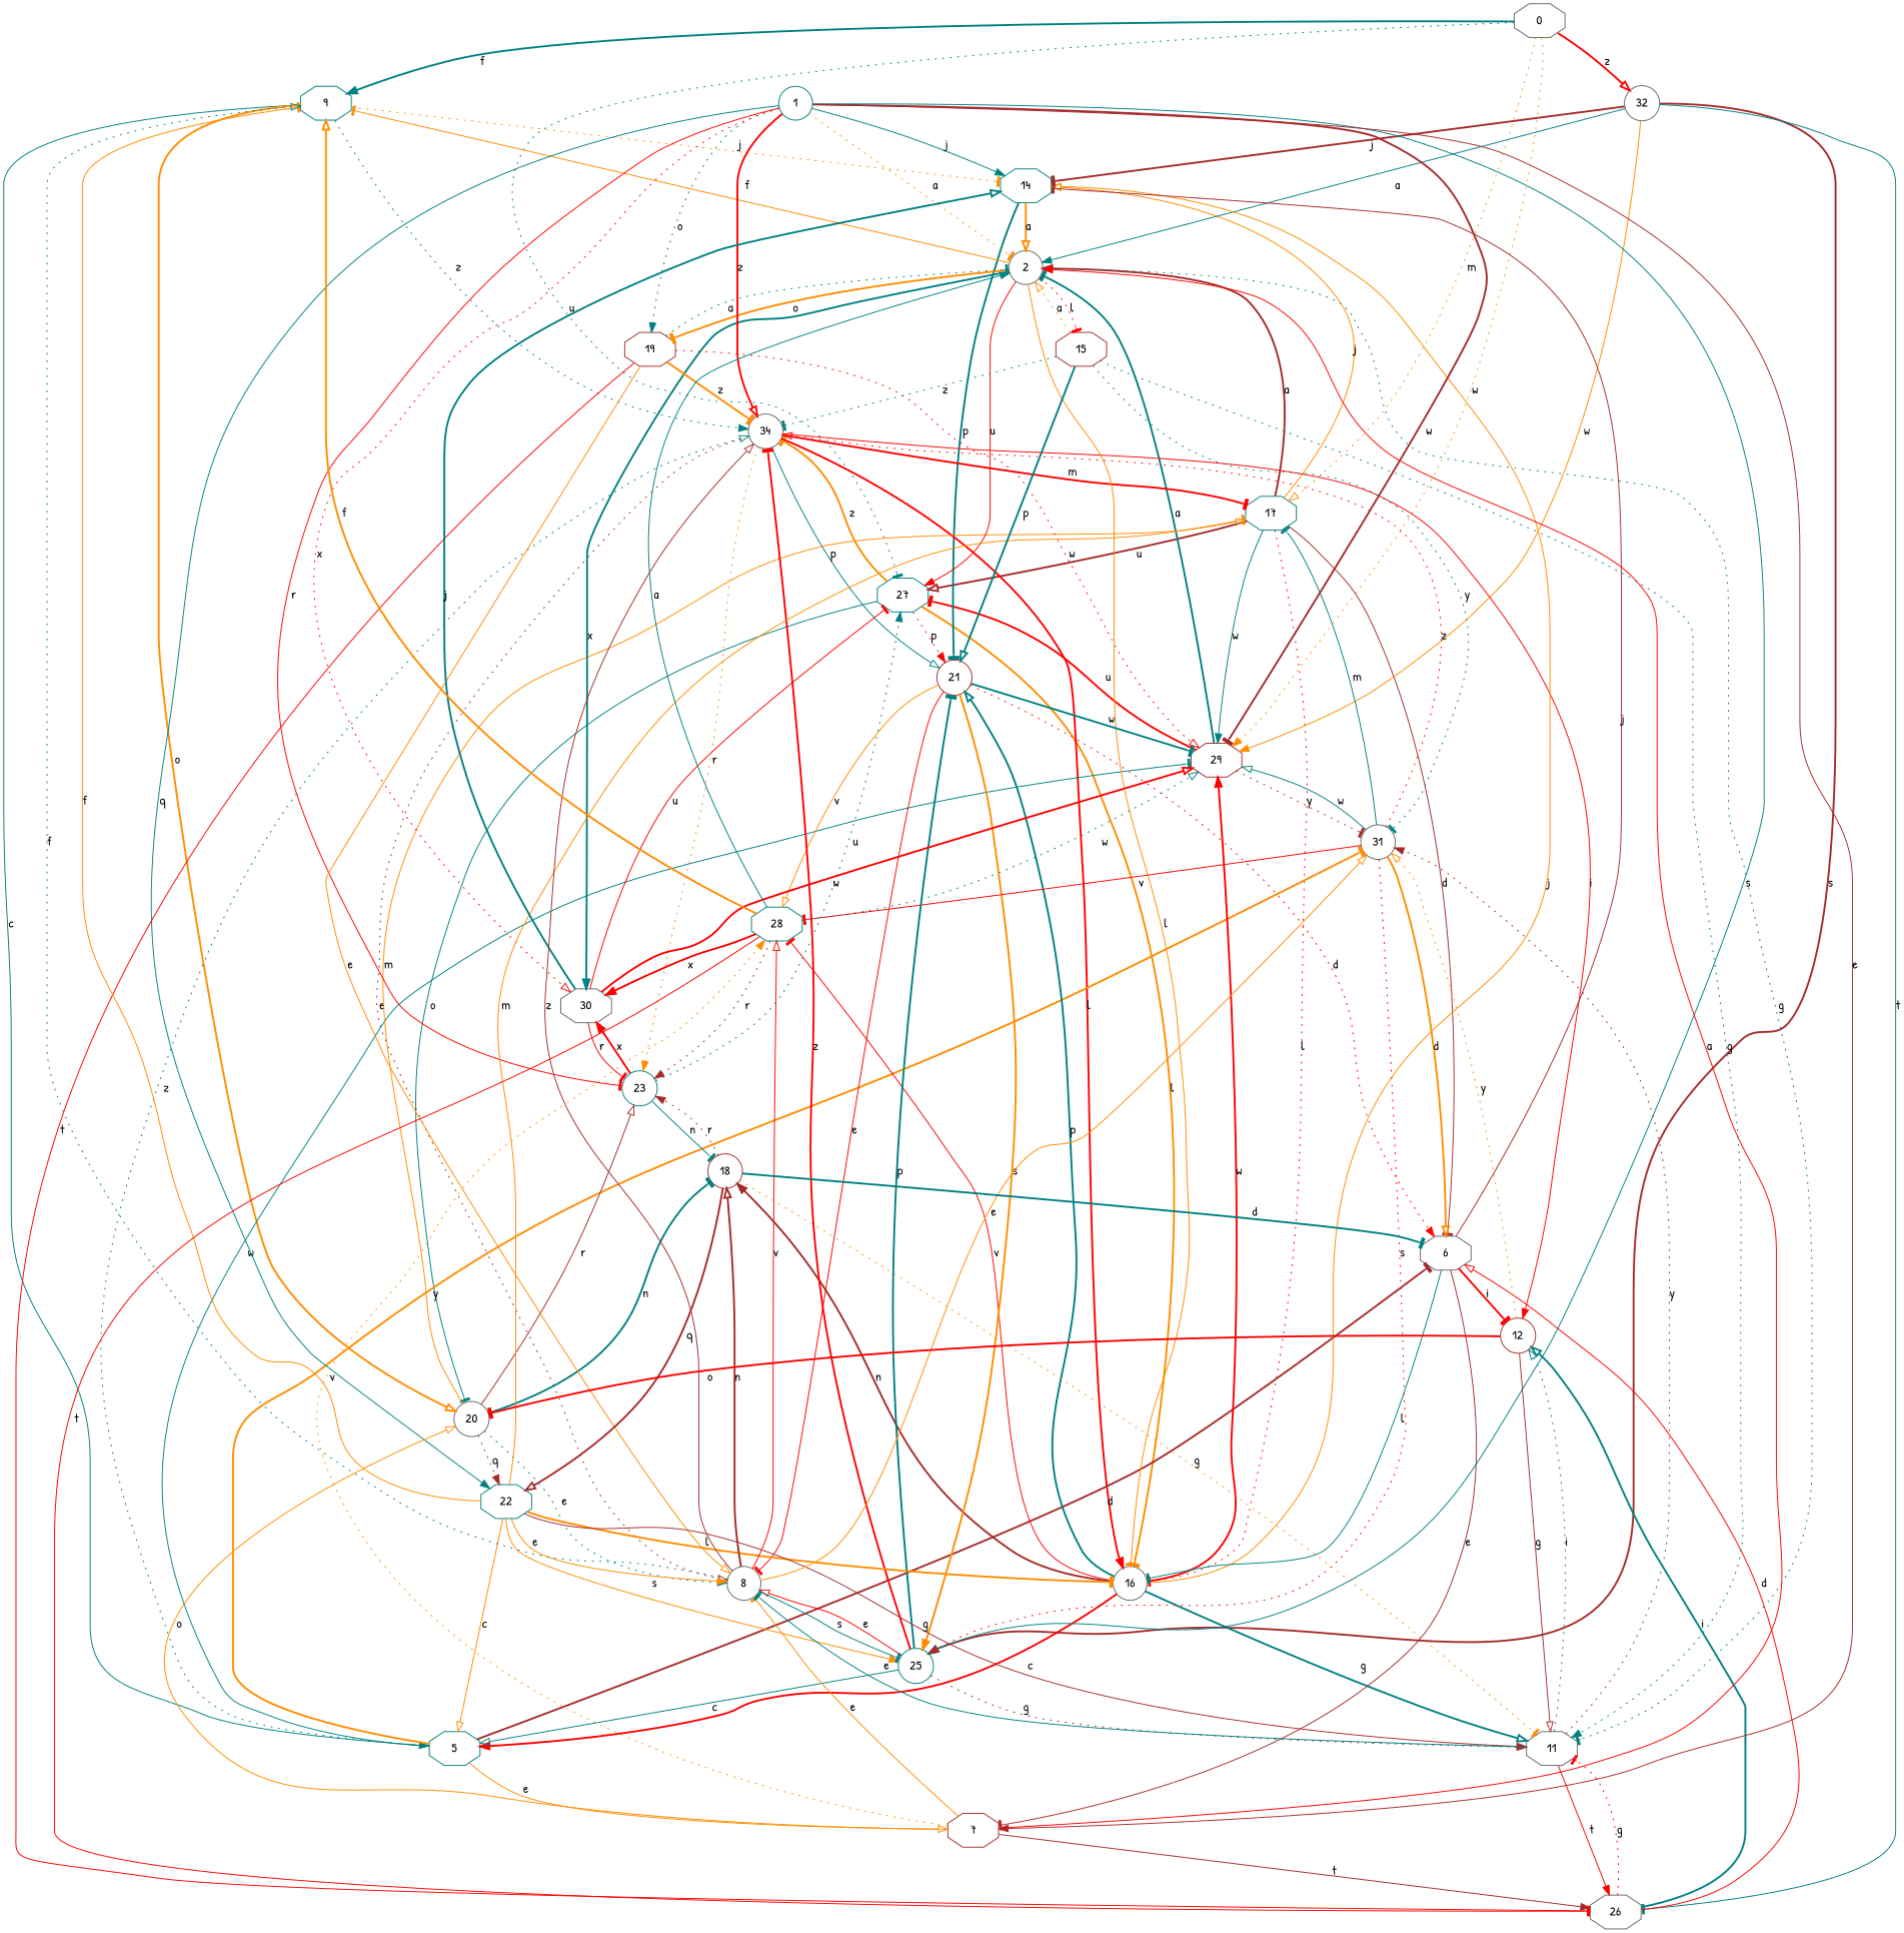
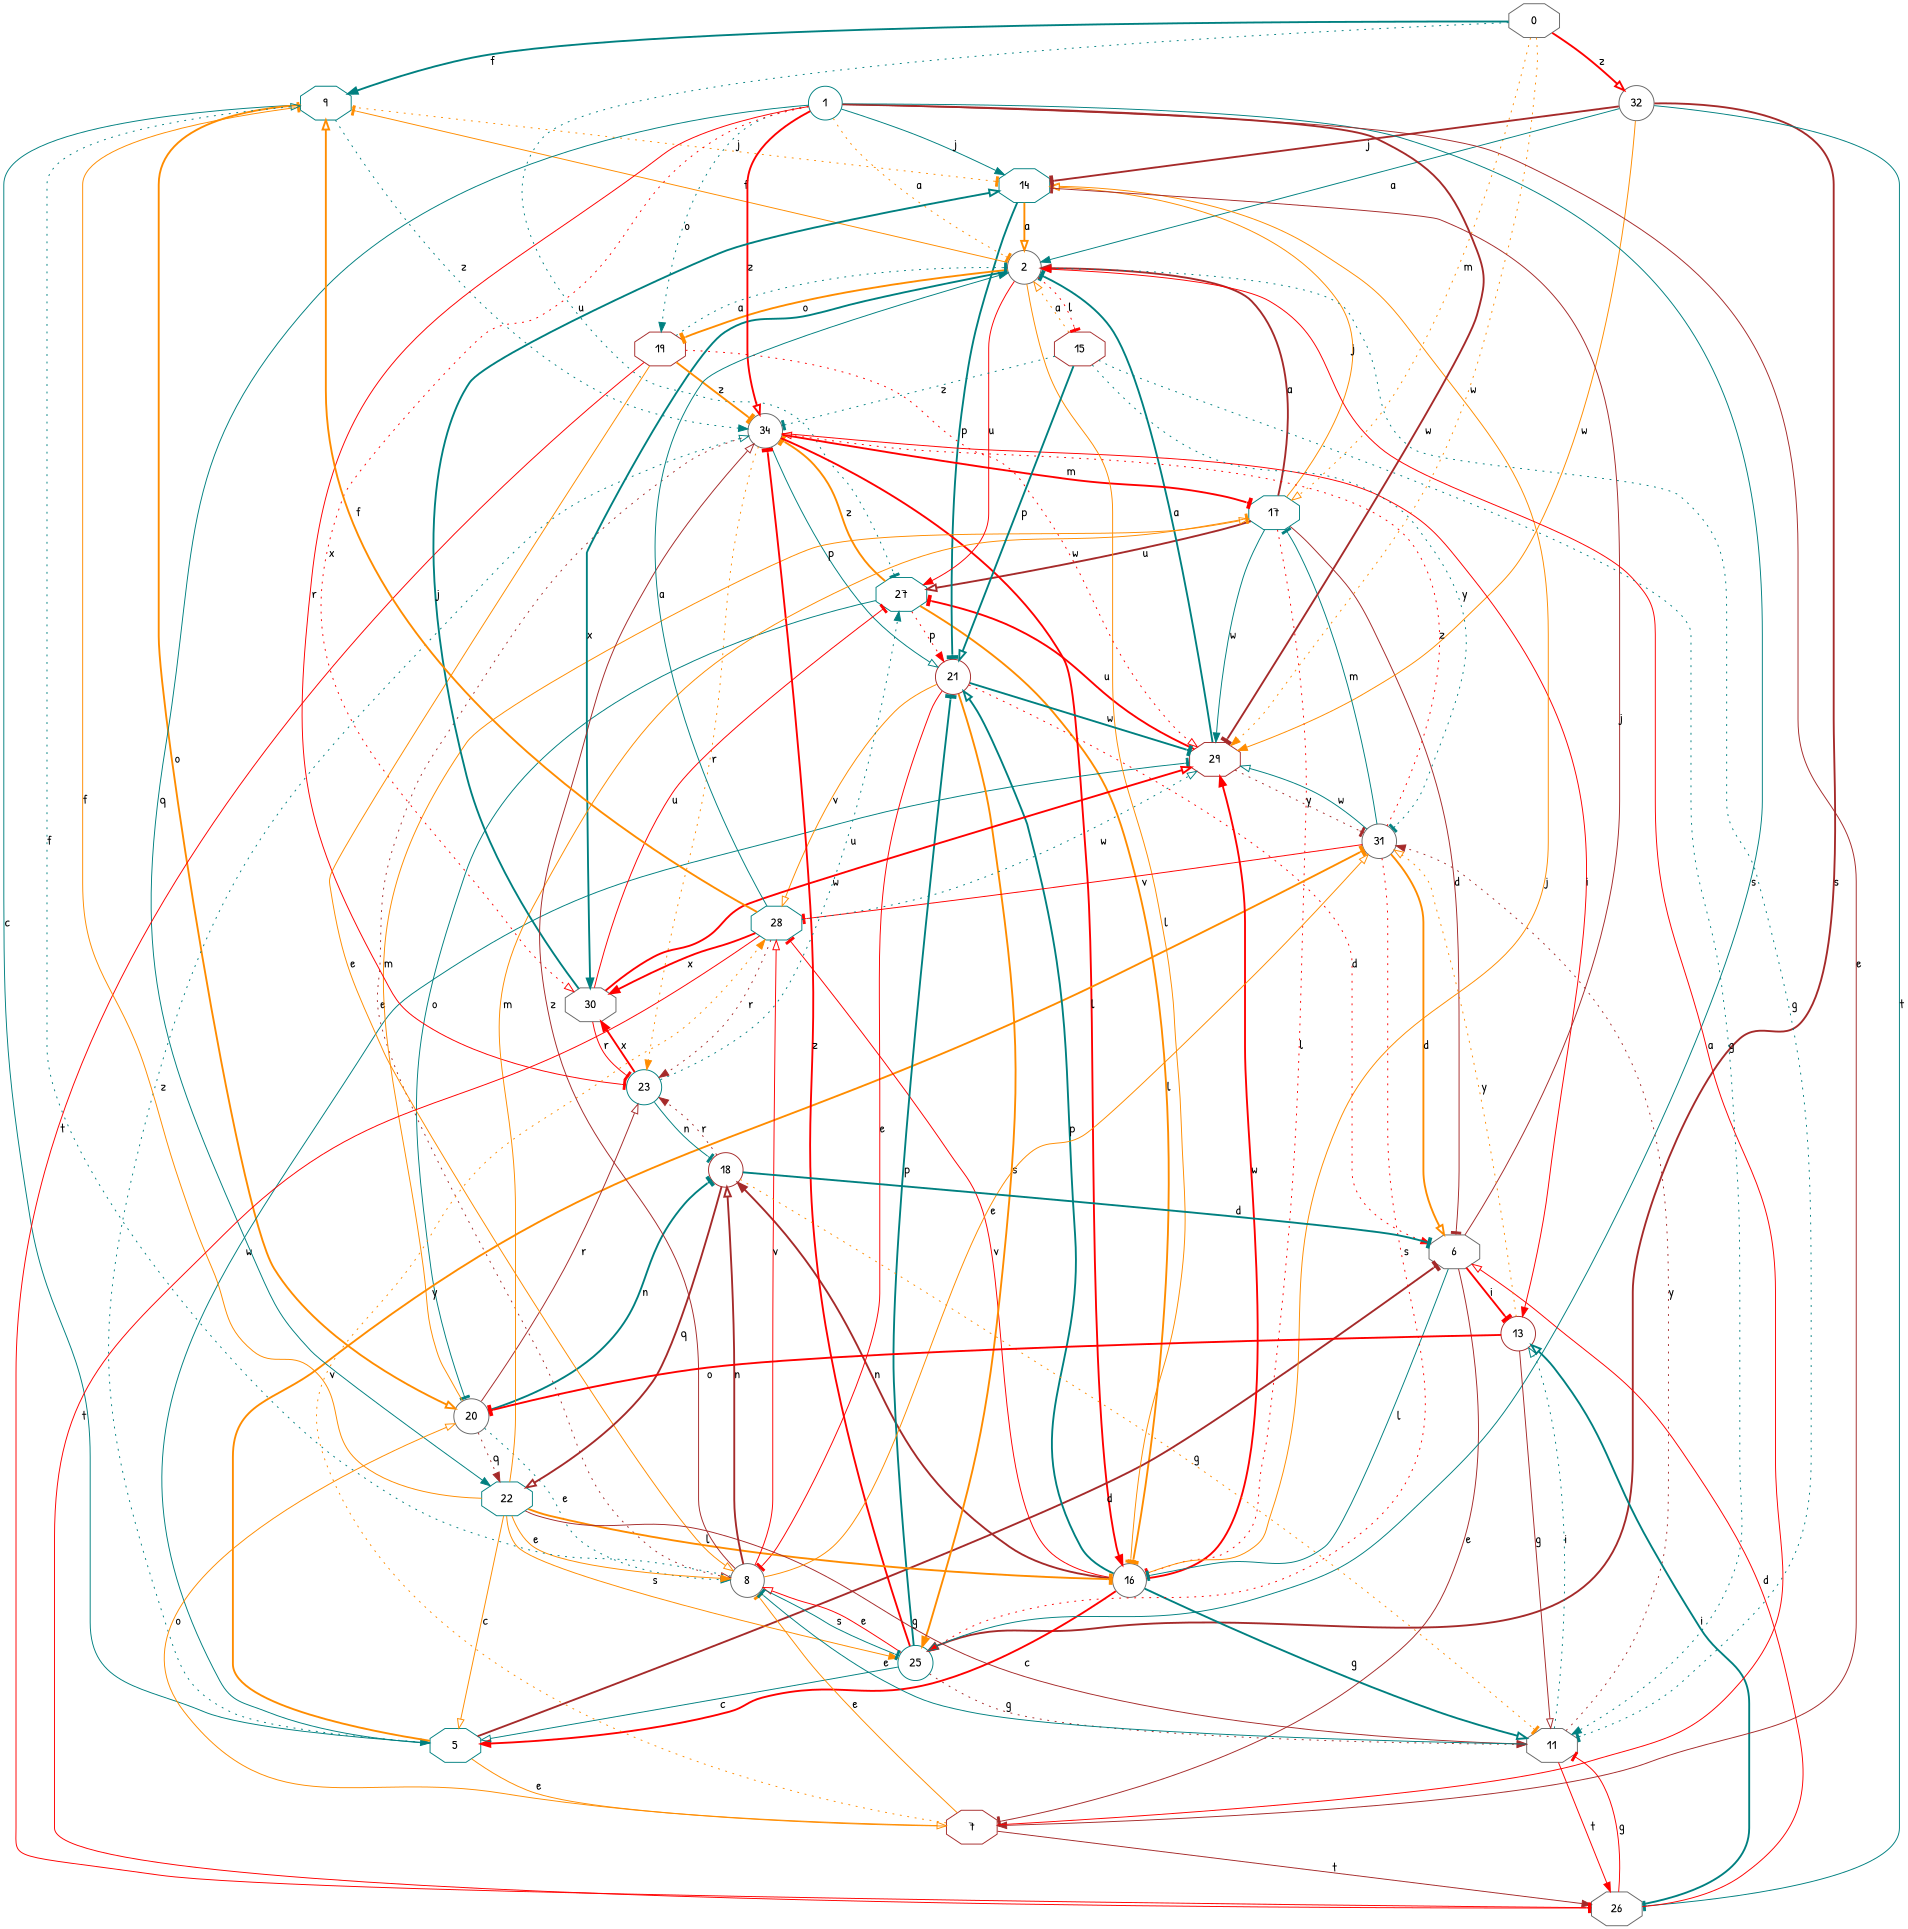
  strict digraph {
    fontname="Patrick Hand"
    node [color=gray40 fontname="Patrick Hand" shape=octagon]
    edge [arrowhead=tee color=teal fontname="Patrick Hand" style=solid]
    9 [color=teal]
    0
    17 [color=teal]
    27 [color=teal]
    29 [color=brown]
    32 [shape=circle]
    14 [color=teal]
    34 [shape=circle]
    5 [color=teal]
    20 [shape=circle]
    2 [shape=circle]
    16 [shape=circle]
    6
    21 [color=brown shape=circle]
    31 [shape=circle]
    25 [color=teal shape=circle]
    26
    1 [color=teal shape=circle]
    7 [color=brown]
    19 [color=brown]
    22 [color=teal]
    23 [color=teal shape=circle]
    30
    11
    15 [color=brown]
    8 [shape=circle]
    28 [color=teal]
    18 [color=brown shape=circle]
-   12 [color=brown shape=circle]
+   12 [color=brown shape=circle label=13]
    9 -> 14 [color=darkorange label=j style=dotted]
    9 -> 34 [arrowhead=normal label=z style=dotted]
    9 -> 5 [arrowhead=normal label=c]
    9 -> 20 [arrowhead=onormal color=darkorange label=o style=bold]
    0 -> 9 [arrowhead=normal label=f style=bold]
    0 -> 17 [arrowhead=onormal color=darkorange label=m style=dotted]
    0 -> 27 [label=u style=dotted]
    0 -> 29 [arrowhead=normal color=darkorange label=w style=dotted]
    0 -> 32 [arrowhead=onormal color=red label=z style=bold]
    17 -> 27 [arrowhead=onormal color=brown label=u style=bold]
    17 -> 29 [arrowhead=normal label=w]
    17 -> 14 [arrowhead=onormal color=darkorange label=j]
    17 -> 2 [arrowhead=normal color=brown label=a style=bold]
    17 -> 16 [color=red label=l style=dotted]
    17 -> 6 [color=brown label=d]
    27 -> 34 [color=darkorange label=z style=bold]
    27 -> 20 [label=o]
    27 -> 16 [color=darkorange label=l style=bold]
    27 -> 21 [arrowhead=normal color=red label=p style=dotted]
    29 -> 27 [color=red label=u style=bold]
    29 -> 2 [label=a style=bold]
    29 -> 31 [color=brown label=y style=dotted]
    32 -> 29 [arrowhead=normal color=darkorange label=w]
    32 -> 14 [color=brown label=j style=bold]
    32 -> 2 [arrowhead=normal label=a]
    32 -> 25 [arrowhead=onormal color=brown label=s style=bold]
    32 -> 26 [label=t]
    14 -> 2 [arrowhead=onormal color=darkorange label=a style=bold]
    14 -> 21 [label=p style=bold]
    34 -> 17 [color=red label=m style=bold]
    34 -> 16 [arrowhead=normal color=red label=l style=bold]
    34 -> 21 [arrowhead=onormal label=p]
    34 -> 23 [arrowhead=normal color=darkorange label=r style=dotted]
    34 -> 8 [arrowhead=onormal color=brown label=e style=dotted]
    34 -> 12 [arrowhead=normal color=red label=i]
    5 -> 29 [label=w]
    5 -> 34 [arrowhead=onormal label=z style=dotted]
    5 -> 6 [color=brown label=d style=bold]
    5 -> 31 [color=darkorange label=y style=bold]
    5 -> 7 [arrowhead=onormal color=darkorange label=e]
    20 -> 17 [arrowhead=onormal color=darkorange label=m]
    20 -> 22 [arrowhead=normal color=brown label=q style=dotted]
    20 -> 23 [arrowhead=onormal color=brown label=r]
    20 -> 8 [arrowhead=normal label=e style=dotted]
    20 -> 18 [label=n style=bold]
    2 -> 9 [color=darkorange label=f]
    2 -> 27 [arrowhead=normal color=red label=u]
    2 -> 16 [color=darkorange label=l]
    2 -> 19 [color=darkorange label=o style=bold]
    2 -> 30 [arrowhead=normal label=x style=bold]
    2 -> 11 [label=g style=dotted]
    2 -> 15 [color=red label=l style=dotted]
    16 -> 29 [arrowhead=normal color=red label=w style=bold]
    16 -> 14 [arrowhead=onormal color=darkorange label=j]
    16 -> 5 [arrowhead=normal color=red label=c style=bold]
    16 -> 21 [arrowhead=onormal label=p style=bold]
    16 -> 11 [arrowhead=onormal label=g style=bold]
    16 -> 28 [color=red label=v]
    16 -> 18 [arrowhead=normal color=brown label=n style=bold]
    6 -> 14 [color=brown label=j]
    6 -> 16 [label=l]
    6 -> 7 [color=brown label=e]
    6 -> 12 [color=red label=i style=bold]
    21 -> 29 [label=w style=bold]
    21 -> 6 [arrowhead=normal color=red label=d style=dotted]
    21 -> 25 [arrowhead=normal color=darkorange label=s style=bold]
    21 -> 8 [color=red label=e]
    21 -> 28 [arrowhead=onormal color=darkorange label=v]
    31 -> 17 [label=m]
    31 -> 29 [arrowhead=onormal label=w]
    31 -> 34 [arrowhead=onormal color=red label=z style=dotted]
    31 -> 6 [arrowhead=onormal color=darkorange label=d style=bold]
    31 -> 25 [arrowhead=normal color=red label=s style=dotted]
    31 -> 28 [color=red label=v]
    25 -> 34 [color=red label=z style=bold]
    25 -> 5 [arrowhead=onormal label=c]
    25 -> 21 [label=p style=bold]
    25 -> 11 [arrowhead=normal color=brown label=g style=dotted]
    25 -> 8 [arrowhead=onormal color=red label=e]
    26 -> 6 [arrowhead=onormal color=red label=d]
-   26 -> 11 [color=red label=g style=dotted]
+   26 -> 11 [color=red label=g]
    26 -> 12 [arrowhead=onormal label=i style=bold]
    1 -> 29 [color=brown label=w style=bold]
    1 -> 14 [arrowhead=normal label=j]
    1 -> 34 [arrowhead=onormal color=red label=z style=bold]
    1 -> 2 [color=darkorange label=a style=dotted]
    1 -> 25 [arrowhead=onormal label=s]
    1 -> 7 [arrowhead=normal color=brown label=e]
    1 -> 19 [arrowhead=normal label=o style=dotted]
    1 -> 22 [arrowhead=normal label=q]
    1 -> 23 [color=red label=r]
    1 -> 30 [arrowhead=onormal color=red label=x style=dotted]
    7 -> 20 [arrowhead=onormal color=darkorange label=o]
    7 -> 2 [arrowhead=normal color=red label=a]
    7 -> 26 [arrowhead=normal color=brown label=t]
    7 -> 8 [color=darkorange label=e]
    7 -> 28 [arrowhead=normal color=darkorange label=v style=dotted]
    19 -> 29 [arrowhead=onormal color=red label=w style=dotted]
    19 -> 34 [color=darkorange label=z style=bold]
    19 -> 2 [label=a style=dotted]
    19 -> 26 [color=red label=t]
    19 -> 8 [arrowhead=onormal color=darkorange label=e]
    22 -> 9 [color=darkorange label=f]
    22 -> 17 [color=darkorange label=m]
    22 -> 5 [arrowhead=onormal color=darkorange label=c]
    22 -> 16 [color=darkorange label=l style=bold]
    22 -> 25 [arrowhead=normal color=darkorange label=s]
    22 -> 11 [arrowhead=onormal color=brown label=g]
    22 -> 8 [arrowhead=normal color=darkorange label=e]
    23 -> 27 [arrowhead=normal label=u style=dotted]
    23 -> 30 [arrowhead=normal color=red label=x style=bold]
    23 -> 18 [label=n]
    30 -> 27 [color=red label=u]
    30 -> 29 [arrowhead=onormal color=red label=w style=bold]
    30 -> 14 [arrowhead=onormal label=j style=bold]
    30 -> 23 [color=red label=r]
    11 -> 31 [arrowhead=normal color=brown label=y style=dotted]
    11 -> 26 [arrowhead=normal color=red label=t]
    11 -> 8 [label=e]
    11 -> 12 [arrowhead=onormal label=i style=dotted]
    15 -> 34 [label=z style=dotted]
    15 -> 2 [arrowhead=onormal color=darkorange label=a style=dotted]
    15 -> 21 [arrowhead=onormal label=p style=bold]
    15 -> 31 [label=y style=dotted]
    15 -> 11 [arrowhead=normal label=g style=dotted]
    8 -> 9 [arrowhead=onormal label=f style=dotted]
    8 -> 34 [arrowhead=onormal color=brown label=z]
    8 -> 31 [arrowhead=onormal color=darkorange label=e]
    8 -> 25 [label=s]
    8 -> 28 [arrowhead=onormal color=red label=v]
    8 -> 18 [arrowhead=onormal color=brown label=n style=bold]
    28 -> 9 [arrowhead=onormal color=darkorange label=f style=bold]
    28 -> 29 [arrowhead=onormal label=w style=dotted]
    28 -> 2 [arrowhead=normal label=a]
    28 -> 26 [color=red label=t]
    28 -> 23 [arrowhead=normal color=brown label=r style=dotted]
    28 -> 30 [arrowhead=normal color=red label=x style=bold]
    18 -> 6 [label=d style=bold]
    18 -> 22 [arrowhead=onormal color=brown label=q style=bold]
    18 -> 23 [arrowhead=normal color=brown label=r style=dotted]
    18 -> 11 [color=darkorange label=g style=dotted]
    12 -> 20 [color=red label=o style=bold]
    12 -> 31 [arrowhead=onormal color=darkorange label=y style=dotted]
    12 -> 11 [arrowhead=onormal color=brown label=g]
  }
